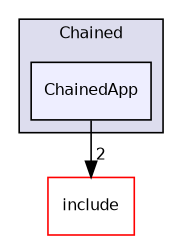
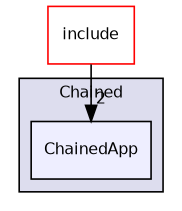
  digraph {
    compound=true
    node [fontname=Helvetica fontsize=10 shape=box]
    n1 [fillcolor="#eeeeff" label=ChainedApp pencolor=black style=filled]
    n2 [color=red label=include]
    subgraph cluster_1 {
      bgcolor="#ddddee"
      fontname=Helvetica
      fontsize=10
      label=Chained
      pencolor=black
      n1
    }
-   n1 -> n2 [headlabel=2 labeldistance=1.5 labelfontname=Helvetica labelfontsize=10]
+   n2 -> n1 [headlabel=2 labeldistance=1.5 labelfontname=Helvetica labelfontsize=10]
  }
